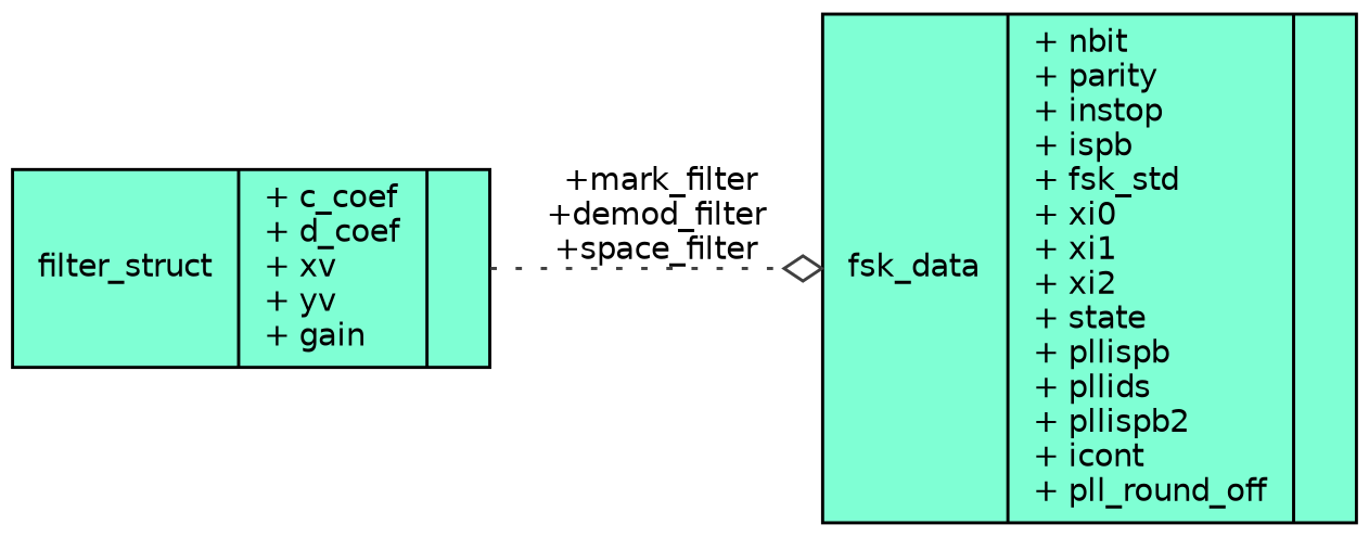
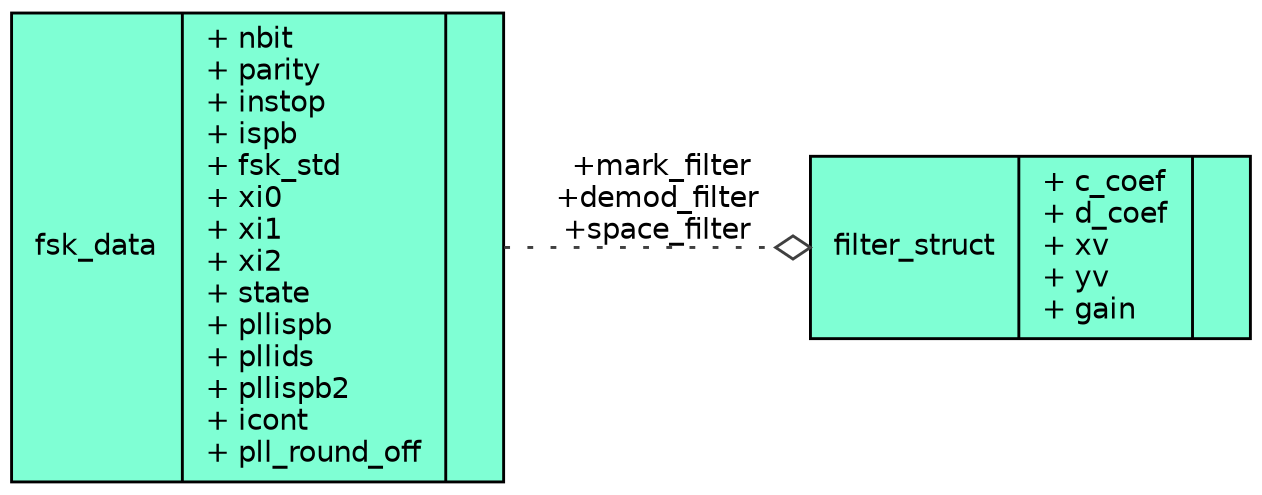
  digraph {
    rankdir=LR
    node [color=black fillcolor=aquamarine fontname=Helvetica fontsize=10 shape=record style=filled]
    n1 [fontcolor=black height=0.2 label="{fsk_data\n|+ nbit\l+ parity\l+ instop\l+ ispb\l+ fsk_std\l+ xi0\l+ xi1\l+ xi2\l+ state\l+ pllispb\l+ pllids\l+ pllispb2\l+ icont\l+ pll_round_off\l|}" width=0.4]
    n2 [height=0.2 label="{filter_struct\n|+ c_coef\l+ d_coef\l+ xv\l+ yv\l+ gain\l|}" width=0.4]
-   n2 -> n1 [arrowhead=odiamond color=grey25 fontname=Helvetica fontsize=10 label=" +mark_filter\n+demod_filter\n+space_filter" labelfontname=Helvetica labelfontsize=10 style=dotted]
+   n1 -> n2 [arrowhead=odiamond color=grey25 fontname=Helvetica fontsize=10 label=" +mark_filter\n+demod_filter\n+space_filter" labelfontname=Helvetica labelfontsize=10 style=dotted]
  }
